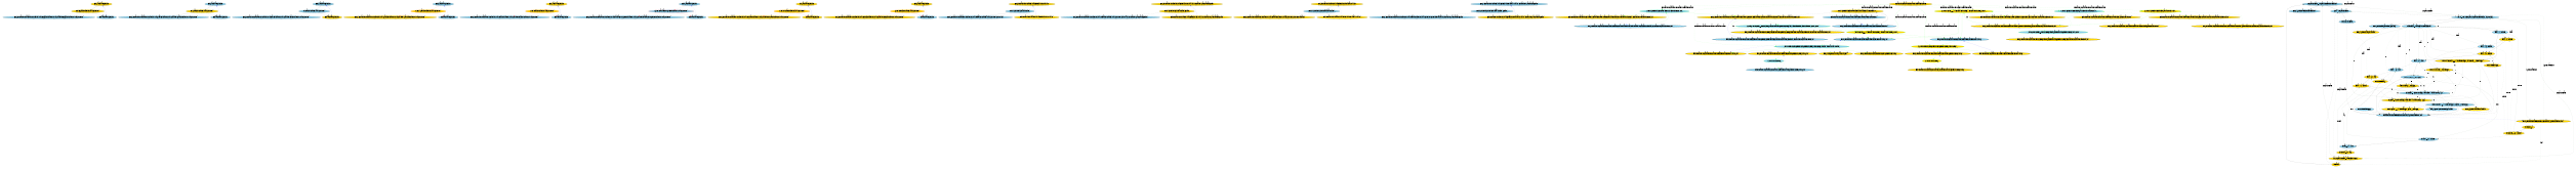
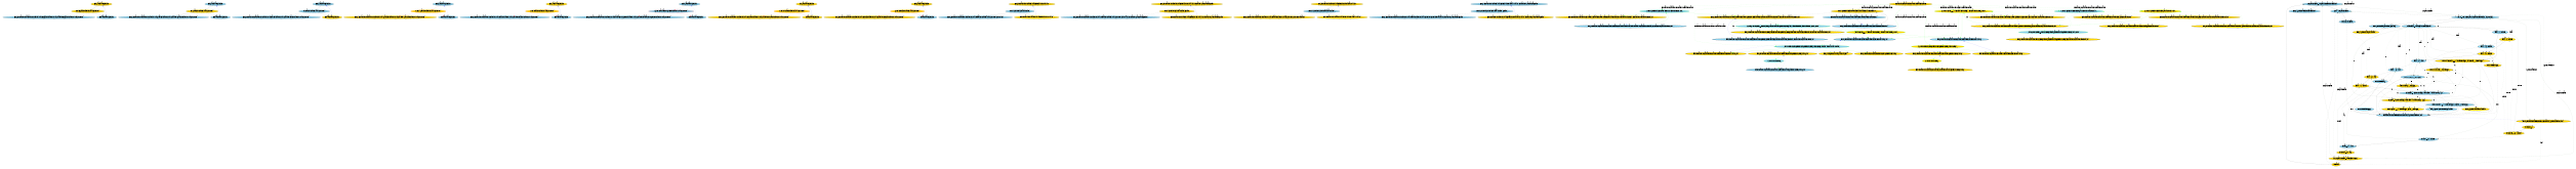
  digraph {
    node [cluster="Humanizer.DateExtensions.Humanize(System.DateTime, bool)" fillcolor=gold span="5-5" style=filled]
    edge [style=dotted]
    n1 [cluster="lambda expression" label="Entry lambda expression" span="15-15"]
    n2 [cluster="lambda expression" label="new EnglishNumberToWordsConverter()" span="15-15"]
    n3 [cluster="lambda expression" fillcolor=skyblue label="Exit lambda expression" span="15-15"]
    n4 [cluster="Humanizer.Localisation.NumberToWords.EnglishNumberToWordsConverter.EnglishNumberToWordsConverter()" fillcolor=skyblue label="Entry Humanizer.Localisation.NumberToWords.EnglishNumberToWordsConverter.EnglishNumberToWordsConverter()"]
    n5 [cluster="lambda expression" fillcolor=skyblue label="Entry lambda expression" span="16-16"]
    n6 [cluster="lambda expression" label="new ArabicNumberToWordsConverter()" span="16-16"]
    n7 [cluster="lambda expression" fillcolor=skyblue label="Exit lambda expression" span="16-16"]
    n8 [cluster="Humanizer.Localisation.NumberToWords.ArabicNumberToWordsConverter.ArabicNumberToWordsConverter()" fillcolor=skyblue label="Entry Humanizer.Localisation.NumberToWords.ArabicNumberToWordsConverter.ArabicNumberToWordsConverter()" span="4-4"]
    n9 [cluster="lambda expression" fillcolor=skyblue label="Entry lambda expression" span="17-17"]
    n10 [cluster="lambda expression" fillcolor=skyblue label="new FarsiNumberToWordsConverter()" span="17-17"]
    n11 [cluster="lambda expression" label="Exit lambda expression" span="17-17"]
    n12 [cluster="Humanizer.Localisation.NumberToWords.FarsiNumberToWordsConverter.FarsiNumberToWordsConverter()" fillcolor=skyblue label="Entry Humanizer.Localisation.NumberToWords.FarsiNumberToWordsConverter.FarsiNumberToWordsConverter()"]
    n13 [cluster="lambda expression" fillcolor=skyblue label="Entry lambda expression" span="18-18"]
    n14 [cluster="lambda expression" color=red community=0 label="0: new SpanishNumberToWordsConverter()" span="18-18"]
    n15 [cluster="lambda expression" fillcolor=skyblue label="Exit lambda expression" span="18-18"]
    n16 [cluster="Humanizer.Localisation.NumberToWords.SpanishNumberToWordsConverter.SpanishNumberToWordsConverter()" label="Entry Humanizer.Localisation.NumberToWords.SpanishNumberToWordsConverter.SpanishNumberToWordsConverter()"]
    n17 [cluster="lambda expression" label="Entry lambda expression" span="19-19"]
    n18 [cluster="lambda expression" color=red community=0 label="1: new PolishNumberToWordsConverter()" span="19-19"]
    n19 [cluster="lambda expression" fillcolor=skyblue label="Exit lambda expression" span="19-19"]
    n20 [cluster="Humanizer.Localisation.NumberToWords.PolishNumberToWordsConverter.PolishNumberToWordsConverter()" fillcolor=skyblue label="Entry Humanizer.Localisation.NumberToWords.PolishNumberToWordsConverter.PolishNumberToWordsConverter()" span="6-6"]
    n21 [cluster="lambda expression" fillcolor=skyblue label="Entry lambda expression" span="20-20"]
    n22 [cluster="lambda expression" color=red community=0 fillcolor=skyblue label="13: new BrazilianPortugueseNumberToWordsConverter()" span="20-20"]
    n23 [cluster="lambda expression" fillcolor=skyblue label="Exit lambda expression" span="20-20"]
    n24 [cluster="Humanizer.Localisation.NumberToWords.BrazilianPortugueseNumberToWordsConverter.BrazilianPortugueseNumberToWordsConverter()" fillcolor=skyblue label="Entry Humanizer.Localisation.NumberToWords.BrazilianPortugueseNumberToWordsConverter.BrazilianPortugueseNumberToWordsConverter()"]
    n25 [cluster="lambda expression" label="Entry lambda expression" span="21-21"]
    n26 [cluster="lambda expression" color=red community=0 label="11: new RussianNumberToWordsConverter()" span="21-21"]
    n27 [cluster="lambda expression" label="Exit lambda expression" span="21-21"]
    n28 [cluster="Humanizer.Localisation.NumberToWords.RussianNumberToWordsConverter.RussianNumberToWordsConverter()" label="Entry Humanizer.Localisation.NumberToWords.RussianNumberToWordsConverter.RussianNumberToWordsConverter()"]
    n29 [cluster="lambda expression" label="Entry lambda expression" span="22-22"]
    n30 [cluster="lambda expression" color=red community=0 label="3: new FrenchNumberToWordsConverter()" span="22-22"]
    n31 [cluster="lambda expression" fillcolor=skyblue label="Exit lambda expression" span="22-22"]
    n32 [cluster="Humanizer.Localisation.NumberToWords.FrenchNumberToWordsConverter.FrenchNumberToWordsConverter()" label="Entry Humanizer.Localisation.NumberToWords.FrenchNumberToWordsConverter.FrenchNumberToWordsConverter()"]
    n33 [cluster="Humanizer.NumberToWordsExtension.ToWords(int)" label="Entry Humanizer.NumberToWordsExtension.ToWords(int)" span="30-30"]
    n34 [cluster="Humanizer.NumberToWordsExtension.ToWords(int)" fillcolor=skyblue label="return Converter.Convert(number);" span="32-32"]
    n35 [cluster="Humanizer.NumberToWordsExtension.ToWords(int)" label="Exit Humanizer.NumberToWordsExtension.ToWords(int)" span="30-30"]
    n36 [cluster="Humanizer.Localisation.NumberToWords.DefaultNumberToWordsConverter.Convert(int)" fillcolor=skyblue label="Entry Humanizer.Localisation.NumberToWords.DefaultNumberToWordsConverter.Convert(int)" span="22-22"]
    n37 [cluster="Humanizer.NumberToWordsExtension.ToWords(int, Humanizer.GrammaticalGender)" label="Entry Humanizer.NumberToWordsExtension.ToWords(int, Humanizer.GrammaticalGender)" span="43-43"]
    n38 [cluster="Humanizer.NumberToWordsExtension.ToWords(int, Humanizer.GrammaticalGender)" label="return Converter.Convert(number, gender);" span="45-45"]
    n39 [cluster="Humanizer.NumberToWordsExtension.ToWords(int, Humanizer.GrammaticalGender)" label="Exit Humanizer.NumberToWordsExtension.ToWords(int, Humanizer.GrammaticalGender)" span="43-43"]
    n40 [cluster="Humanizer.Localisation.NumberToWords.DefaultNumberToWordsConverter.Convert(int, Humanizer.GrammaticalGender)" fillcolor=skyblue label="Entry Humanizer.Localisation.NumberToWords.DefaultNumberToWordsConverter.Convert(int, Humanizer.GrammaticalGender)" span="12-12"]
    n41 [cluster="Humanizer.NumberToWordsExtension.ToOrdinalWords(int)" label="Entry Humanizer.NumberToWordsExtension.ToOrdinalWords(int)" span="53-53"]
    n42 [cluster="Humanizer.NumberToWordsExtension.ToOrdinalWords(int)" fillcolor=skyblue label="return Converter.ConvertToOrdinal(number);" span="55-55"]
    n43 [cluster="Humanizer.NumberToWordsExtension.ToOrdinalWords(int)" label="Exit Humanizer.NumberToWordsExtension.ToOrdinalWords(int)" span="53-53"]
    n44 [cluster="Humanizer.Localisation.NumberToWords.DefaultNumberToWordsConverter.ConvertToOrdinal(int)" label="Entry Humanizer.Localisation.NumberToWords.DefaultNumberToWordsConverter.ConvertToOrdinal(int)" span="45-45"]
    n45 [cluster="Humanizer.NumberToWordsExtension.ToOrdinalWords(int, Humanizer.GrammaticalGender)" fillcolor=skyblue label="Entry Humanizer.NumberToWordsExtension.ToOrdinalWords(int, Humanizer.GrammaticalGender)" span="66-66"]
    n46 [cluster="Humanizer.NumberToWordsExtension.ToOrdinalWords(int, Humanizer.GrammaticalGender)" fillcolor=skyblue label="return Converter.ConvertToOrdinal(number, gender);" span="68-68"]
    n47 [cluster="Humanizer.NumberToWordsExtension.ToOrdinalWords(int, Humanizer.GrammaticalGender)" label="Exit Humanizer.NumberToWordsExtension.ToOrdinalWords(int, Humanizer.GrammaticalGender)" span="66-66"]
    n48 [cluster="Humanizer.Localisation.NumberToWords.DefaultNumberToWordsConverter.ConvertToOrdinal(int, Humanizer.GrammaticalGender)" fillcolor=skyblue label="Entry Humanizer.Localisation.NumberToWords.DefaultNumberToWordsConverter.ConvertToOrdinal(int, Humanizer.GrammaticalGender)" span="35-35"]
    n49 [cluster="Humanizer.Localisation.Formatters.DefaultFormatter.DateHumanize(Humanizer.Localisation.TimeUnit, Humanizer.Localisation.Tense, int)" color=green community=0 fillcolor=skyblue label="1: return GetResourceForDate(timeUnit, timeUnitTense, unit);" span="18-18"]
    n50 [cluster="Humanizer.Localisation.Formatters.DefaultFormatter.DateHumanize(Humanizer.Localisation.TimeUnit, Humanizer.Localisation.Tense, int)" label="Exit Humanizer.Localisation.Formatters.DefaultFormatter.DateHumanize(Humanizer.Localisation.TimeUnit, Humanizer.Localisation.Tense, int)" span="16-16"]
    n51 [cluster="Humanizer.Localisation.Formatters.DefaultFormatter.GetResourceForDate(Humanizer.Localisation.TimeUnit, Humanizer.Localisation.Tense, int)" label="Entry Humanizer.Localisation.Formatters.DefaultFormatter.GetResourceForDate(Humanizer.Localisation.TimeUnit, Humanizer.Localisation.Tense, int)" span="35-35"]
    n52 [cluster="Humanizer.Localisation.Formatters.DefaultFormatter.DateHumanize(Humanizer.Localisation.TimeUnit, Humanizer.Localisation.Tense, int)" fillcolor=skyblue label="Entry Humanizer.Localisation.Formatters.DefaultFormatter.DateHumanize(Humanizer.Localisation.TimeUnit, Humanizer.Localisation.Tense, int)" span="16-16"]
    n53 [cluster="Humanizer.Localisation.Formatters.DefaultFormatter.GetResourceForDate(Humanizer.Localisation.TimeUnit, Humanizer.Localisation.Tense, int)" color=green community=0 label="5: return count == 1 ? Format(resourceKey) : Format(resourceKey, count);" span="38-38"]
    n54 [cluster="Humanizer.Localisation.Formatters.DefaultFormatter.GetResourceForDate(Humanizer.Localisation.TimeUnit, Humanizer.Localisation.Tense, int)" color=green community=0 fillcolor=skyblue label="2: string resourceKey = ResourceKeys.DateHumanize.GetResourceKey(unit, timeUnitTense: timeUnitTense, count: count)" span="37-37"]
    n55 [label="Humanizer.Localisation.Formatters.DefaultFormatter" cluster="" span=""]
    n56 [cluster="Humanizer.Localisation.Formatters.DefaultFormatter.TimeSpanHumanize_Zero()" color=green community=0 fillcolor=skyblue label="7: return GetResourceForTimeSpan(TimeUnit.Millisecond, 0);" span="27-27"]
    n57 [cluster="Humanizer.Localisation.Formatters.DefaultFormatter.TimeSpanHumanize(Humanizer.Localisation.TimeUnit, int)" color=green community=0 label="5: return GetResourceForTimeSpan(timeUnit, unit);" span="32-32"]
    n58 [cluster="Humanizer.Localisation.Formatters.DefaultFormatter.GetResourceForTimeSpan(Humanizer.Localisation.TimeUnit, int)" color=green community=0 label="5: return count == 1 ? Format(resourceKey) : Format(resourceKey, count);" span="44-44"]
    n59 [cluster="Humanizer.Localisation.Formatters.DefaultFormatter.Format(string)" color=green community=0 label="13: return Resources.GetResource(GetResourceKey(resourceKey));" span="49-49"]
    n60 [cluster="Humanizer.Localisation.Formatters.DefaultFormatter.Format(string, int)" color=green community=0 fillcolor=skyblue label="8: return Resources.GetResource(GetResourceKey(resourceKey, number)).FormatWith(number);" span="54-54"]
    n61 [cluster="Humanizer.Localisation.Formatters.DefaultFormatter.DateHumanize_Now()" label="return GetResourceForDate(TimeUnit.Millisecond, Tense.Past, 0);" span="13-13"]
    n62 [cluster="Humanizer.Localisation.Formatters.DefaultFormatter.TimeSpanHumanize_Zero()" label="Exit Humanizer.Localisation.Formatters.DefaultFormatter.TimeSpanHumanize_Zero()" span="25-25"]
    n63 [cluster="Humanizer.Localisation.Formatters.DefaultFormatter.GetResourceForTimeSpan(Humanizer.Localisation.TimeUnit, int)" label="Entry Humanizer.Localisation.Formatters.DefaultFormatter.GetResourceForTimeSpan(Humanizer.Localisation.TimeUnit, int)" span="41-41"]
    n64 [cluster="Humanizer.Localisation.Formatters.DefaultFormatter.TimeSpanHumanize(Humanizer.Localisation.TimeUnit, int)" label="Exit Humanizer.Localisation.Formatters.DefaultFormatter.TimeSpanHumanize(Humanizer.Localisation.TimeUnit, int)" span="30-30"]
    n65 [cluster="Humanizer.Localisation.Formatters.DefaultFormatter.GetResourceForDate(Humanizer.Localisation.TimeUnit, Humanizer.Localisation.Tense, int)" fillcolor=skyblue label="Exit Humanizer.Localisation.Formatters.DefaultFormatter.GetResourceForDate(Humanizer.Localisation.TimeUnit, Humanizer.Localisation.Tense, int)" span="35-35"]
    n66 [cluster="Humanizer.Localisation.Formatters.DefaultFormatter.Format(string)" fillcolor=skyblue label="Entry Humanizer.Localisation.Formatters.DefaultFormatter.Format(string)" span="47-47"]
    n67 [cluster="Humanizer.Localisation.Formatters.DefaultFormatter.Format(string, int)" fillcolor=skyblue label="Entry Humanizer.Localisation.Formatters.DefaultFormatter.Format(string, int)" span="52-52"]
    n68 [cluster="Humanizer.Localisation.Formatters.DefaultFormatter.GetResourceForTimeSpan(Humanizer.Localisation.TimeUnit, int)" label="Exit Humanizer.Localisation.Formatters.DefaultFormatter.GetResourceForTimeSpan(Humanizer.Localisation.TimeUnit, int)" span="41-41"]
    n69 [cluster="Humanizer.Localisation.Formatters.DefaultFormatter.Format(string)" label="Exit Humanizer.Localisation.Formatters.DefaultFormatter.Format(string)" span="47-47"]
    n70 [cluster="Humanizer.Localisation.Formatters.DefaultFormatter.GetResourceKey(string)" label="Entry Humanizer.Localisation.Formatters.DefaultFormatter.GetResourceKey(string)" span="62-62"]
    n71 [cluster="Humanizer.Localisation.Resources.GetResource(string)" label="Entry Humanizer.Localisation.Resources.GetResource(string)" span="16-16"]
    n72 [cluster="Humanizer.Localisation.Formatters.DefaultFormatter.Format(string, int)" label="Exit Humanizer.Localisation.Formatters.DefaultFormatter.Format(string, int)" span="52-52"]
    n73 [cluster="Humanizer.Localisation.Formatters.DefaultFormatter.GetResourceKey(string, int)" label="Entry Humanizer.Localisation.Formatters.DefaultFormatter.GetResourceKey(string, int)" span="57-57"]
    n74 [cluster="string.FormatWith(params object[])" label="Entry string.FormatWith(params object[])" span="15-15"]
    n75 [cluster="Humanizer.Localisation.Formatters.DefaultFormatter.DateHumanize_Now()" fillcolor=skyblue label="Exit Humanizer.Localisation.Formatters.DefaultFormatter.DateHumanize_Now()" span="11-11"]
    n76 [cluster="Humanizer.Localisation.ResourceKeys.DateHumanize.GetResourceKey(Humanizer.Localisation.TimeUnit, Humanizer.Localisation.Tense, int)" label="Entry Humanizer.Localisation.ResourceKeys.DateHumanize.GetResourceKey(Humanizer.Localisation.TimeUnit, Humanizer.Localisation.Tense, int)" span="27-27"]
    n77 [cluster="Humanizer.Localisation.Formatters.DefaultFormatter.TimeSpanHumanize_Zero()" label="Entry Humanizer.Localisation.Formatters.DefaultFormatter.TimeSpanHumanize_Zero()" span="25-25"]
    n78 [cluster="Humanizer.Localisation.Formatters.DefaultFormatter.GetResourceForTimeSpan(Humanizer.Localisation.TimeUnit, int)" color=green community=0 fillcolor=skyblue label="3: string resourceKey = ResourceKeys.TimeSpanHumanize.GetResourceKey(unit, count)" span="43-43"]
    n79 [cluster="Humanizer.Localisation.ResourceKeys.TimeSpanHumanize.GetResourceKey(Humanizer.Localisation.TimeUnit, int)" label="Entry Humanizer.Localisation.ResourceKeys.TimeSpanHumanize.GetResourceKey(Humanizer.Localisation.TimeUnit, int)" span="19-19"]
    n80 [cluster="Humanizer.Localisation.Formatters.DefaultFormatter.TimeSpanHumanize(Humanizer.Localisation.TimeUnit, int)" label="Entry Humanizer.Localisation.Formatters.DefaultFormatter.TimeSpanHumanize(Humanizer.Localisation.TimeUnit, int)" span="30-30"]
    n81 [cluster="Humanizer.Localisation.Formatters.DefaultFormatter.GetResourceKey(string)" color=green community=0 label="2: return resourceKey;" span="64-64"]
    n82 [cluster="Humanizer.Localisation.Formatters.DefaultFormatter.GetResourceKey(string)" label="Exit Humanizer.Localisation.Formatters.DefaultFormatter.GetResourceKey(string)" span="62-62"]
    n83 [cluster="Humanizer.Localisation.Formatters.DefaultFormatter.GetResourceKey(string, int)" color=green community=0 fillcolor=skyblue label="11: return resourceKey;" span="59-59"]
    n84 [cluster="Humanizer.Localisation.Formatters.DefaultFormatter.GetResourceKey(string, int)" fillcolor=skyblue label="Exit Humanizer.Localisation.Formatters.DefaultFormatter.GetResourceKey(string, int)" span="57-57"]
    n85 [cluster="Humanizer.Localisation.Formatters.DefaultFormatter.DateHumanize_Now()" fillcolor=skyblue label="Entry Humanizer.Localisation.Formatters.DefaultFormatter.DateHumanize_Now()" span="11-11"]
    n86 [cluster="System.DateTime.ToLocalTime()" file="TimeSpanTests.cs" fillcolor=skyblue label="Entry System.DateTime.ToLocalTime()" span="0-0"]
    n87 [cluster="System.TimeSpan.TimeSpan(long)" file="TimeSpanTests.cs" fillcolor=skyblue label="Entry ToInt.TimeSpan.TimeSpan(long)" span="0-0"]
    n88 [cluster="System.Math.Abs(double)" file="TimeSpanTests.cs" label="Entry System.Math.Abs(double)" span="0-0"]
    n89 [file="TimeSpanTests.cs" label="Entry Humanizer.DateExtensions.Humanize(System.DateTime, bool)" span="46-46"]
    n90 [file="TimeSpanTests.cs" label="int second = 1" span="48-48"]
    n91 [file="TimeSpanTests.cs" label="!utcDate" span="55-55"]
    n92 [file="TimeSpanTests.cs" fillcolor=skyblue label="input > comparisonBase" span="58-58"]
    n93 [file="TimeSpanTests.cs" fillcolor=skyblue label="var ts = new TimeSpan(comparisonBase.Ticks - input.Ticks)" span="61-61"]
    n94 [file="TimeSpanTests.cs" label="int minute = 60 * second" span="49-49"]
    n95 [file="TimeSpanTests.cs" fillcolor=skyblue label="comparisonBase = comparisonBase.ToLocalTime()" span="56-56"]
    n96 [file="TimeSpanTests.cs" fillcolor=skyblue label="return FutureDate;" span="59-59"]
    n97 [file="TimeSpanTests.cs" fillcolor=skyblue label="double delta = Math.Abs(ts.TotalSeconds)" span="62-62"]
    n98 [file="TimeSpanTests.cs" fillcolor=skyblue label="int hour = 60 * minute" span="50-50"]
    n99 [file="TimeSpanTests.cs" fillcolor=skyblue label="delta < 1 * minute" span="64-64"]
    n100 [file="TimeSpanTests.cs" label="delta < 2 * minute" span="67-67"]
    n101 [file="TimeSpanTests.cs" fillcolor=skyblue label="delta < 45 * minute" span="70-70"]
    n102 [file="TimeSpanTests.cs" label="delta < 90 * minute" span="73-73"]
    n103 [file="TimeSpanTests.cs" fillcolor=skyblue label="Exit Humanizer.DateExtensions.Humanize(System.DateTime, bool)" span="46-46"]
    n104 [file="TimeSpanTests.cs" fillcolor=skyblue label="delta < 24 * hour" span="76-76"]
    n105 [file="TimeSpanTests.cs" fillcolor=skyblue label="delta < 48 * hour" span="79-79"]
    n106 [file="TimeSpanTests.cs" label="return ts.Seconds == 1 ? OneSecondAgo : ts.Seconds + SecondsAgo;" span="65-65"]
    n107 [file="TimeSpanTests.cs" label="return ts.Minutes + MinutesAgo;" span="71-71"]
    n108 [file="TimeSpanTests.cs" label="delta < 30 * day" span="82-82"]
    n109 [file="TimeSpanTests.cs" fillcolor=skyblue label="return ts.Hours + HoursAgo;" span="77-77"]
    n110 [file="TimeSpanTests.cs" label="delta < 12 * month" span="85-85"]
    n111 [file="TimeSpanTests.cs" label="return ts.Days + DaysAgo;" span="83-83"]
    n112 [file="TimeSpanTests.cs" fillcolor=skyblue label="int months = Convert.ToInt32(Math.Floor((double)ts.Days / 30))" span="87-87"]
    n113 [file="TimeSpanTests.cs" label="int years = Convert.ToInt32(Math.Floor((double)ts.Days / 365))" span="91-91"]
    n114 [file="TimeSpanTests.cs" fillcolor=skyblue label="int day = 24 * hour" span="51-51"]
    n115 [file="TimeSpanTests.cs" label="return OneHourAgo;" span="74-74"]
    n116 [file="TimeSpanTests.cs" label="int month = 30 * day" span="52-52"]
-   n117 [file="TimeSpanTests.cs" label="return Yesterday;" span="80-80"]
+   n117 [file="TimeSpanTests.cs" fillcolor=skyblue label="return Yesterday;" span="80-80"]
    n118 [file="TimeSpanTests.cs" fillcolor=skyblue label="return OneMinuteAgo;" span="68-68"]
    n119 [file="TimeSpanTests.cs" label="var comparisonBase = DateTime.UtcNow" span="54-54"]
    n120 [file="TimeSpanTests.cs" fillcolor=skyblue label="return months <= 1 ? OneMonthAgo : months + MonthsAgo;" span="88-88"]
    n121 [cluster="System.Convert.ToInt32(double)" file="TimeSpanTests.cs" fillcolor=skyblue label="Entry System.Convert.ToInt32(double)" span="0-0"]
    n122 [cluster="System.Math.Floor(double)" file="TimeSpanTests.cs" label="Entry System.Math.Floor(double)" span="0-0"]
    n123 [file="TimeSpanTests.cs" label="return years <= 1 ? OneYearAgo : years + YearsAgo;" span="92-92"]
    n1 -> n2 [style=dashed]
    n2 -> n3
    n2 -> n4
    n3 -> n1 [color=blue style=dashed]
    n5 -> n6 [style=dashed]
    n6 -> n7
    n6 -> n8 [style=dashed]
    n7 -> n5 [color=blue]
    n9 -> n10 [style=dashed]
    n10 -> n11
    n10 -> n12
    n11 -> n9 [color=blue style=dashed]
    n13 -> n14 [color=red style=dashed]
    n14 -> n15 [color=red]
    n14 -> n16 [color=red style=dashed]
    n15 -> n13 [color=blue]
    n17 -> n18 [color=red]
    n18 -> n19 [color=red]
    n18 -> n20 [color=red]
    n19 -> n17 [color=blue style=dashed]
    n21 -> n22 [color=red]
    n22 -> n23 [color=red style=dashed]
    n22 -> n24 [color=red]
    n23 -> n21 [color=blue]
    n25 -> n26 [color=red]
    n26 -> n27 [color=red style=dashed]
    n26 -> n28 [color=red]
    n27 -> n25 [color=blue style=dashed]
    n29 -> n30 [color=red]
    n30 -> n31 [color=red style=dashed]
    n30 -> n32 [color=red style=dashed]
    n31 -> n29 [color=blue]
    n33 -> n34
    n34 -> n35
    n34 -> n36 [style=dashed]
    n35 -> n33 [color=blue style=dashed]
    n37 -> n38
    n38 -> n39
    n38 -> n40
    n39 -> n37 [color=blue style=dashed]
    n41 -> n42 [style=dashed]
    n42 -> n43
    n42 -> n44
    n43 -> n41 [color=blue]
    n45 -> n46
    n46 -> n47
    n46 -> n48
    n47 -> n45 [color=blue style=dashed]
    n49 -> n50 [color=green style=dashed]
    n49 -> n51 [color=green style=dashed]
    n50 -> n52 [color=blue]
    n51 -> n53 [color=green label=int style=dashed]
    n51 -> n54 [color=green style=dashed]
    n52 -> n49 [color=green style=dashed]
    n53 -> n65 [color=green]
    n53 -> n66 [color=green style=dashed]
    n53 -> n67 [color=green style=dashed]
    n54 -> n53 [color=green]
    n54 -> n76 [color=green style=dashed]
    n55 -> n49 [color=green label="Humanizer.Localisation.Formatters.DefaultFormatter"]
    n55 -> n53 [color=green label="Humanizer.Localisation.Formatters.DefaultFormatter" style=dashed]
    n55 -> n56 [color=green label="Humanizer.Localisation.Formatters.DefaultFormatter"]
    n55 -> n57 [color=green label="Humanizer.Localisation.Formatters.DefaultFormatter"]
    n55 -> n58 [color=green label="Humanizer.Localisation.Formatters.DefaultFormatter"]
    n55 -> n59 [color=green label="Humanizer.Localisation.Formatters.DefaultFormatter" style=dashed]
    n55 -> n60 [color=green label="Humanizer.Localisation.Formatters.DefaultFormatter"]
    n55 -> n61 [color=darkseagreen4 label="Humanizer.Localisation.Formatters.DefaultFormatter"]
    n56 -> n62 [color=green]
    n56 -> n63 [color=green]
    n57 -> n63 [color=green style=dashed]
    n57 -> n64 [color=green]
    n58 -> n66 [color=green style=dashed]
    n58 -> n67 [color=green style=dashed]
    n58 -> n68 [color=green style=dashed]
    n59 -> n69 [color=green style=dashed]
    n59 -> n70 [color=green]
    n59 -> n71 [color=green]
    n60 -> n71 [color=green style=dashed]
    n60 -> n72 [color=green style=dashed]
    n60 -> n73 [color=green style=dashed]
    n60 -> n74 [color=green]
    n61 -> n51
    n61 -> n75 [style=dashed]
    n62 -> n77 [color=blue style=dashed]
    n63 -> n58 [color=green label=int style=dashed]
    n63 -> n78 [color=green]
    n64 -> n80 [color=blue]
    n65 -> n51 [color=blue style=dashed]
    n66 -> n59 [color=green style=dashed]
    n67 -> n60 [color=green]
    n68 -> n63 [color=blue style=dashed]
    n69 -> n66 [color=blue style=dashed]
    n70 -> n81 [color=green style=dashed]
    n72 -> n67 [color=blue]
    n73 -> n83 [color=green style=dashed]
    n75 -> n85 [color=blue style=dashed]
    n77 -> n56 [color=green]
    n78 -> n58 [color=green]
    n78 -> n79 [color=green]
    n80 -> n57 [color=green]
    n81 -> n82 [color=green style=dashed]
    n82 -> n70 [color=blue]
    n83 -> n84 [color=green style=dashed]
    n84 -> n73 [color=blue]
    n85 -> n61 [style=dashed]
    n89 -> n90
    n89 -> n91 [color=darkseagreen4 label=bool]
    n89 -> n92 [color=darkseagreen4 label="System.DateTime"]
    n89 -> n93 [color=darkseagreen4 label="System.DateTime" style=dashed]
    n90 -> n94 [style=dashed]
    n91 -> n92
    n91 -> n95 [style=dashed]
    n92 -> n93
    n92 -> n96 [style=dashed]
    n93 -> n87 [style=dashed]
    n93 -> n97 [style=dashed]
    n94 -> n98
    n94 -> n99 [color=darkseagreen4 label=minute style=dashed]
    n94 -> n100 [color=darkseagreen4 label=minute]
    n94 -> n101 [color=darkseagreen4 label=minute]
    n94 -> n102 [color=darkseagreen4 label=minute]
    n95 -> n86 [style=dashed]
    n95 -> n92 [style=dashed]
    n95 -> n93 [color=darkseagreen4 label=comparisonBase style=dashed]
    n95 -> n95 [color=darkseagreen4 label=comparisonBase]
    n96 -> n103
    n97 -> n88
    n97 -> n97 [color=darkseagreen4 label=ts style=dashed]
    n97 -> n99 [style=dashed]
    n97 -> n100 [color=darkseagreen4 label=delta style=dashed]
    n97 -> n101 [color=darkseagreen4 label=delta style=dashed]
    n97 -> n102 [color=darkseagreen4 label=delta style=dashed]
    n97 -> n104 [color=darkseagreen4 label=delta style=dashed]
    n97 -> n105 [color=darkseagreen4 label=delta]
    n97 -> n106 [color=darkseagreen4 label=ts style=dashed]
    n97 -> n107 [color=darkseagreen4 label=ts style=dashed]
    n97 -> n108 [color=darkseagreen4 label=delta]
    n97 -> n109 [color=darkseagreen4 label=ts]
    n97 -> n110 [color=darkseagreen4 label=delta]
    n97 -> n111 [color=darkseagreen4 label=ts]
    n97 -> n112 [color=darkseagreen4 label=ts]
    n97 -> n113 [color=darkseagreen4 label=ts style=dashed]
    n98 -> n104 [color=darkseagreen4 label=hour style=dashed]
    n98 -> n105 [color=darkseagreen4 label=hour style=dashed]
    n98 -> n114 [style=dashed]
    n99 -> n100 [style=dashed]
    n99 -> n106 [style=dashed]
    n100 -> n101
    n100 -> n102 [style=dashed]
    n101 -> n102 [style=dashed]
    n101 -> n107
    n102 -> n104 [style=dashed]
    n102 -> n115 [style=dashed]
    n103 -> n89 [color=blue]
    n104 -> n105
    n104 -> n109 [style=dashed]
    n105 -> n108
    n105 -> n117
    n106 -> n103
    n106 -> n106 [color=darkseagreen4 label=ts]
    n106 -> n107 [color=darkseagreen4 label=ts]
    n106 -> n109 [color=darkseagreen4 label=ts]
    n106 -> n111 [color=darkseagreen4 label=ts]
    n106 -> n112 [color=darkseagreen4 label=ts style=dashed]
    n106 -> n113 [color=darkseagreen4 label=ts style=dashed]
    n107 -> n103
    n107 -> n107 [color=darkseagreen4 label=ts style=dashed]
    n107 -> n109 [color=darkseagreen4 label=ts style=dashed]
    n107 -> n111 [color=darkseagreen4 label=ts]
    n107 -> n112 [color=darkseagreen4 label=ts]
    n107 -> n113 [color=darkseagreen4 label=ts style=dashed]
    n108 -> n110 [style=dashed]
    n108 -> n111
    n109 -> n103 [style=dashed]
    n109 -> n109 [color=darkseagreen4 label=ts style=dashed]
    n109 -> n111 [color=darkseagreen4 label=ts style=dashed]
    n109 -> n112 [color=darkseagreen4 label=ts style=dashed]
    n109 -> n113 [color=darkseagreen4 label=ts]
    n110 -> n112 [style=dashed]
    n110 -> n113
    n111 -> n103
    n111 -> n111 [color=darkseagreen4 label=ts]
    n111 -> n112 [color=darkseagreen4 label=ts]
    n111 -> n113 [color=darkseagreen4 label=ts style=dashed]
    n112 -> n112 [color=darkseagreen4 label=ts]
    n112 -> n113 [color=darkseagreen4 label=ts]
    n112 -> n120
    n112 -> n121
    n112 -> n122
    n113 -> n113 [color=darkseagreen4 label=ts style=dashed]
    n113 -> n121
    n113 -> n122
    n113 -> n123 [style=dashed]
    n114 -> n108 [color=darkseagreen4 label=day style=dashed]
    n114 -> n116 [style=dashed]
    n115 -> n103
    n116 -> n110 [color=darkseagreen4 label=month style=dashed]
    n116 -> n119
    n117 -> n103 [style=dashed]
    n118 -> n103 [style=dashed]
    n119 -> n91 [style=dashed]
    n119 -> n92 [color=darkseagreen4 label=comparisonBase]
    n119 -> n93 [color=darkseagreen4 label=comparisonBase style=dashed]
    n119 -> n95 [color=darkseagreen4 label=comparisonBase style=dashed]
    n120 -> n103 [style=dashed]
    n123 -> n103
  }
